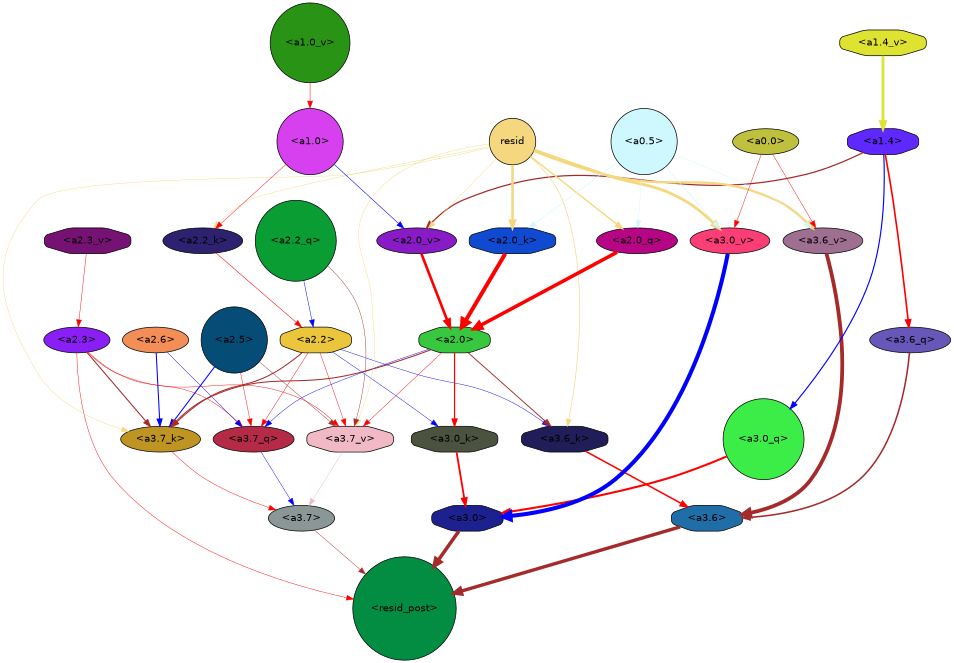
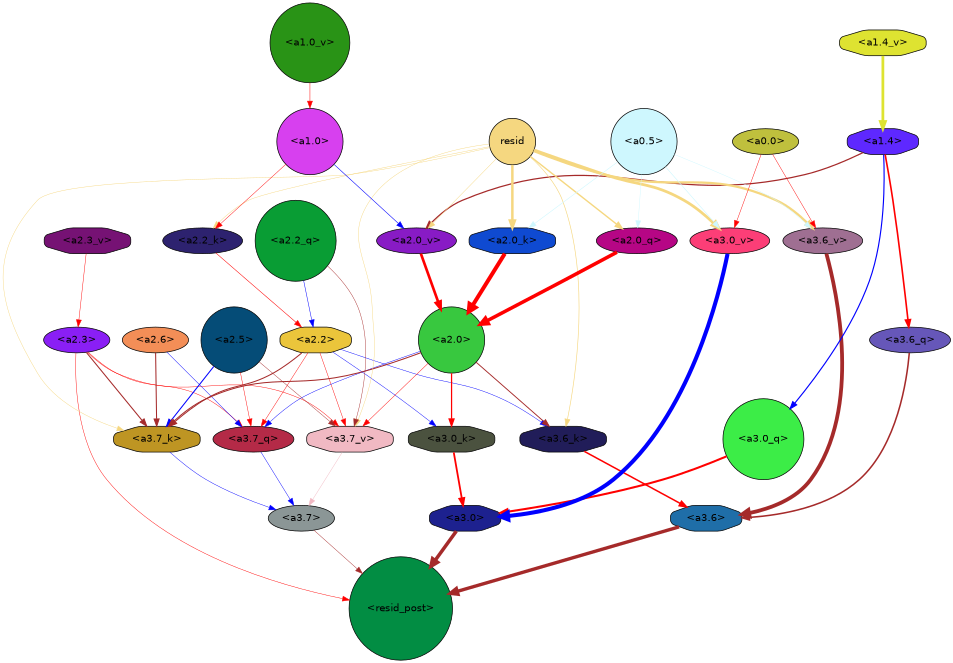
  strict digraph {
    splines=true
    node [color=black fontname=Helvetica shape=ellipse style="filled, rounded"]
    edge [color=red penwidth=0.6]
    "<a3.7>" [fillcolor="#8b9696"]
    "<resid_post>" [fillcolor="#028d43" shape=circle]
    "<a3.6>" [fillcolor="#1f6ea8" shape=octagon]
    "<a3.0>" [fillcolor="#1d218f" shape=octagon]
    "<a2.3>" [fillcolor="#8a1ff5"]
    "<a3.7_q>" [fillcolor="#b42a47"]
-   "<a3.7_k>" [fillcolor="#be9523"]
+   "<a3.7_k>" [fillcolor="#be9523" shape=octagon]
    "<a3.7_v>" [fillcolor="#f1b9c3" shape=octagon]
    "<a3.6_q>" [fillcolor="#6657b9"]
    "<a3.0_q>" [fillcolor="#3ced47" shape=circle]
    "<a3.6_k>" [fillcolor="#211d59" shape=octagon]
    "<a3.0_k>" [fillcolor="#4b523f" shape=octagon]
    "<a3.6_v>" [fillcolor="#9f6f92"]
    "<a3.0_v>" [fillcolor="#fc3e77"]
    "<a2.6>" [fillcolor="#f38e57"]
    "<a2.5>" [fillcolor="#054c77" shape=circle]
    "<a2.2>" [fillcolor="#ebc53b" shape=octagon]
-   "<a2.0>" [fillcolor="#38c83f" shape=octagon]
+   "<a2.0>" [fillcolor="#38c83f" shape=circle]
    "<a1.4>" [fillcolor="#5e28ff" shape=octagon]
    "<a2.0_v>" [fillcolor="#881bc5"]
    n21 [fillcolor="#f5d780" label=resid shape=circle]
    "<a2.0_q>" [fillcolor="#b60685"]
    "<a2.2_k>" [fillcolor="#2d226f"]
    "<a2.0_k>" [fillcolor="#0f4ad1" shape=octagon]
    "<a0.5>" [fillcolor="#cef7fe" shape=circle]
    "<a0.0>" [fillcolor="#bfc03d"]
    "<a2.2_q>" [fillcolor="#099d34" shape=circle]
    "<a2.3_v>" [fillcolor="#761274" shape=octagon]
    "<a1.0>" [fillcolor="#d740ef" shape=circle]
    "<a1.4_v>" [fillcolor="#dee331" shape=octagon]
    "<a1.0_v>" [fillcolor="#299316" shape=circle]
    "<a3.7>" -> "<resid_post>" [color=brown]
    "<a3.6>" -> "<resid_post>" [color=brown penwidth=4.746312499046326]
    "<a3.0>" -> "<resid_post>" [color=brown penwidth=4.896343111991882]
    "<a2.3>" -> "<resid_post>"
    "<a2.3>" -> "<a3.7_q>"
    "<a2.3>" -> "<a3.7_k>" [color=brown penwidth=1.467104621231556]
    "<a2.3>" -> "<a3.7_v>"
    "<a3.7_q>" -> "<a3.7>" [color=blue]
-   "<a3.7_k>" -> "<a3.7>"
+   "<a3.7_k>" -> "<a3.7>" [color=blue]
    "<a3.7_v>" -> "<a3.7>" [color="#f1b9c3"]
    "<a3.6_q>" -> "<a3.6>" [color=brown penwidth=2.160832464694977]
    "<a3.0_q>" -> "<a3.0>" [penwidth=2.870753765106201]
    "<a3.6_k>" -> "<a3.6>" [penwidth=2.13908451795578]
    "<a3.0_k>" -> "<a3.0>" [penwidth=2.520303964614868]
    "<a3.6_v>" -> "<a3.6>" [color=brown penwidth=5.297133803367615]
    "<a3.0_v>" -> "<a3.0>" [color=blue penwidth=5.680712580680847]
    "<a2.6>" -> "<a3.7_q>" [color=blue]
-   "<a2.6>" -> "<a3.7_k>" [color=blue penwidth=1.4453159049153328]
+   "<a2.6>" -> "<a3.7_k>" [color=brown penwidth=1.4453159049153328]
    "<a2.5>" -> "<a3.7_q>"
    "<a2.5>" -> "<a3.7_k>" [color=blue penwidth=1.4526091292500496]
    "<a2.5>" -> "<a3.7_v>" [color=brown]
    "<a2.2>" -> "<a3.7_q>"
    "<a2.2>" -> "<a3.7_k>" [color=brown penwidth=1.4310357049107552]
    "<a2.2>" -> "<a3.7_v>"
    "<a2.2>" -> "<a3.6_k>" [color=blue]
    "<a2.2>" -> "<a3.0_k>" [color=blue]
    "<a2.0>" -> "<a3.7_q>" [color=blue]
    "<a2.0>" -> "<a3.7_k>" [color=brown penwidth=1.4314699843525887]
    "<a2.0>" -> "<a3.7_v>"
    "<a2.0>" -> "<a3.6_k>" [color=brown penwidth=1.2950235605239868]
    "<a2.0>" -> "<a3.0_k>" [penwidth=1.712992787361145]
    "<a1.4>" -> "<a3.6_q>" [penwidth=2.2719132900238037]
    "<a1.4>" -> "<a3.0_q>" [color=blue penwidth=1.5932877659797668]
    "<a1.4>" -> "<a2.0_v>" [color=brown penwidth=1.7291951477527618]
    "<a2.0_v>" -> "<a2.0>" [penwidth=3.7102378383278847]
    n21 -> "<a3.7_k>" [color="#f5d780"]
    n21 -> "<a3.7_v>" [color="#f5d780"]
    n21 -> "<a3.6_k>" [color="#f5d780" penwidth=0.891706109046936]
    n21 -> "<a3.6_v>" [color="#f5d780" penwidth=3.1766927242279053]
    n21 -> "<a3.0_v>" [color="#f5d780" penwidth=3.9005755856633186]
    n21 -> "<a2.0_v>" [color="#f5d780"]
    n21 -> "<a2.0_q>" [color="#f5d780" penwidth=1.9666987657546997]
    n21 -> "<a2.2_k>" [color="#f5d780"]
    n21 -> "<a2.0_k>" [color="#f5d780" penwidth=3.5067105293273926]
    "<a2.0_q>" -> "<a2.0>" [penwidth=4.966194009408355]
    "<a2.2_k>" -> "<a2.2>" [penwidth=0.7399393804371357]
    "<a2.0_k>" -> "<a2.0>" [penwidth=5.5817058570683]
    "<a0.5>" -> "<a3.6_v>" [color="#cef7fe"]
    "<a0.5>" -> "<a3.0_v>" [color="#cef7fe" penwidth=0.8493617177009583]
    "<a0.5>" -> "<a2.0_q>" [color="#cef7fe"]
    "<a0.5>" -> "<a2.0_k>" [color="#cef7fe" penwidth=0.7897228002548218]
    "<a0.0>" -> "<a3.6_v>"
    "<a0.0>" -> "<a3.0_v>"
    "<a2.2_q>" -> "<a3.7_v>" [color=brown]
    "<a2.2_q>" -> "<a2.2>" [color=blue penwidth=0.6677633281797171]
    "<a2.3_v>" -> "<a2.3>"
    "<a1.0>" -> "<a2.0_v>" [color=blue penwidth=0.7823128998279572]
    "<a1.0>" -> "<a2.2_k>"
    "<a1.4_v>" -> "<a1.4>" [color="#dee331" penwidth=3.84571635723114]
    "<a1.0_v>" -> "<a1.0>" [penwidth=0.6638844013214111]
  }
